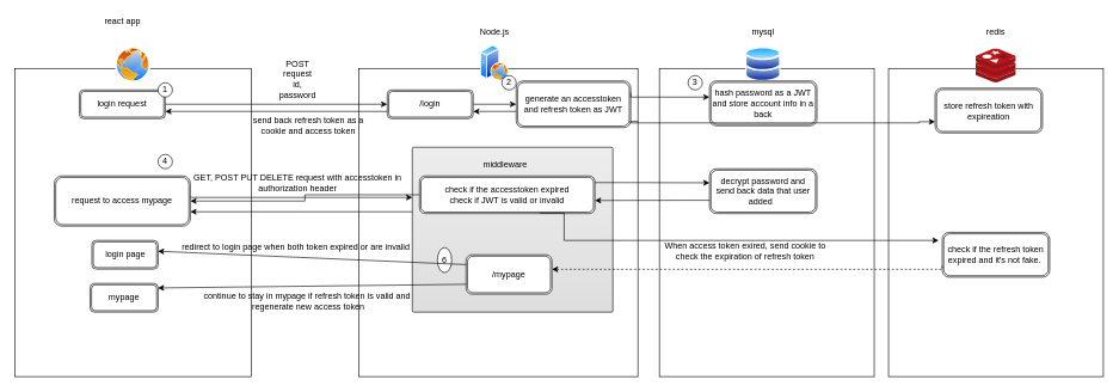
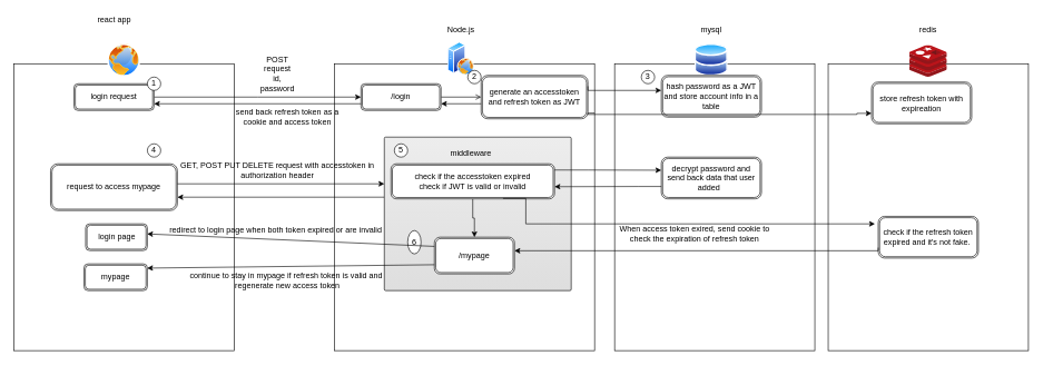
  <mxCell id="0" />
  <mxCell id="1" parent="0" />
  <mxCell id="2" value="" style="html=1;" parent="1" vertex="1"><mxGeometry x="20" y="95" width="330" height="430" as="geometry" /></mxCell>
  <mxCell id="3" value="" style="html=1;" parent="1" vertex="1"><mxGeometry x="500" y="95" width="390" height="430" as="geometry" /></mxCell>
  <mxCell id="4" value="send back refresh token as a cookie and access token" style="text;html=1;strokeColor=none;fillColor=none;align=center;verticalAlign=middle;whiteSpace=wrap;rounded=0;" parent="1" vertex="1"><mxGeometry x="345" y="165" width="170" height="20" as="geometry" /></mxCell>
  <mxCell id="5" value="" style="aspect=fixed;perimeter=ellipsePerimeter;html=1;align=center;shadow=0;dashed=0;spacingTop=3;image;image=img/lib/active_directory/internet_globe.svg;" parent="1" vertex="1"><mxGeometry x="160" y="65" width="50" height="50" as="geometry" /></mxCell>
  <mxCell id="6" value="react app" style="text;html=1;strokeColor=none;fillColor=none;align=center;verticalAlign=middle;whiteSpace=wrap;rounded=0;" parent="1" vertex="1"><mxGeometry x="142.5" y="20" width="55" height="20" as="geometry" /></mxCell>
  <mxCell id="7" value="" style="aspect=fixed;perimeter=ellipsePerimeter;html=1;align=center;shadow=0;dashed=0;spacingTop=3;image;image=img/lib/active_directory/web_server.svg;" parent="1" vertex="1"><mxGeometry x="670" y="62.5" width="40" height="50" as="geometry" /></mxCell>
  <mxCell id="8" value="Node.js" style="text;html=1;strokeColor=none;fillColor=none;align=center;verticalAlign=middle;whiteSpace=wrap;rounded=0;" parent="1" vertex="1"><mxGeometry x="640" y="35" width="100" height="20" as="geometry" /></mxCell>
  <mxCell id="9" style="edgeStyle=orthogonalEdgeStyle;rounded=0;orthogonalLoop=1;jettySize=auto;html=1;" parent="1" source="10" edge="1"><mxGeometry relative="1" as="geometry"><mxPoint x="540" y="145" as="targetPoint" /></mxGeometry></mxCell>
  <mxCell id="10" value="login request" style="shape=ext;double=1;rounded=1;whiteSpace=wrap;html=1;" parent="1" vertex="1"><mxGeometry x="110" y="125" width="120" height="40" as="geometry" /></mxCell>
- <mxCell id="11" style="edgeStyle=orthogonalEdgeStyle;rounded=0;orthogonalLoop=1;jettySize=auto;html=1;" parent="1" source="12" target="14" edge="1"><mxGeometry relative="1" as="geometry" /></mxCell>
+ <mxCell id="11" style="edgeStyle=orthogonalEdgeStyle;rounded=0;orthogonalLoop=1;jettySize=auto;html=1;endArrow=open;" parent="1" source="12" target="14" edge="1"><mxGeometry relative="1" as="geometry" /></mxCell>
  <mxCell id="12" value="/login" style="shape=ext;double=1;rounded=1;whiteSpace=wrap;html=1;" parent="1" vertex="1"><mxGeometry x="540" y="125" width="120" height="40" as="geometry" /></mxCell>
  <mxCell id="13" value="POST request&lt;br&gt;id,&lt;br&gt;password" style="text;html=1;strokeColor=none;fillColor=none;align=center;verticalAlign=middle;whiteSpace=wrap;rounded=0;" parent="1" vertex="1"><mxGeometry x="380" y="85" width="70" height="50" as="geometry" /></mxCell>
  <mxCell id="14" value="generate an accesstoken and refresh token as JWT" style="shape=ext;double=1;rounded=1;whiteSpace=wrap;html=1;" parent="1" vertex="1"><mxGeometry x="720" y="112.5" width="160" height="65" as="geometry" /></mxCell>
  <mxCell id="15" value="1" style="ellipse;whiteSpace=wrap;html=1;aspect=fixed;" parent="1" vertex="1"><mxGeometry x="220" y="115" width="20" height="20" as="geometry" /></mxCell>
  <mxCell id="16" value="2" style="ellipse;whiteSpace=wrap;html=1;aspect=fixed;" parent="1" vertex="1"><mxGeometry x="700" y="105" width="20" height="20" as="geometry" /></mxCell>
  <mxCell id="17" value="" style="endArrow=classic;html=1;" parent="1" edge="1"><mxGeometry width="50" height="50" relative="1" as="geometry"><mxPoint x="720" y="155" as="sourcePoint" /><mxPoint x="660" y="155" as="targetPoint" /><Array as="points" /></mxGeometry></mxCell>
  <mxCell id="18" value="" style="html=1;" parent="1" vertex="1"><mxGeometry x="920" y="95" width="300" height="430" as="geometry" /></mxCell>
  <mxCell id="19" value="" style="aspect=fixed;perimeter=ellipsePerimeter;html=1;align=center;shadow=0;dashed=0;spacingTop=3;image;image=img/lib/active_directory/databases.svg;" parent="1" vertex="1"><mxGeometry x="1040" y="65" width="50" height="49" as="geometry" /></mxCell>
  <mxCell id="20" value="mysql" style="text;html=1;strokeColor=none;fillColor=none;align=center;verticalAlign=middle;whiteSpace=wrap;rounded=0;" parent="1" vertex="1"><mxGeometry x="1015" y="35" width="100" height="20" as="geometry" /></mxCell>
  <mxCell id="21" value="" style="endArrow=classic;html=1;" parent="1" edge="1"><mxGeometry width="50" height="50" relative="1" as="geometry"><mxPoint x="540" y="155" as="sourcePoint" /><mxPoint x="230" y="155" as="targetPoint" /><Array as="points"><mxPoint x="230" y="155" /></Array></mxGeometry></mxCell>
- <mxCell id="22" value="hash password as a JWT and store account info in a back" style="shape=ext;double=1;rounded=1;whiteSpace=wrap;html=1;" parent="1" vertex="1"><mxGeometry x="990" y="112.5" width="150" height="62.5" as="geometry" /></mxCell>
+ <mxCell id="22" value="hash password as a JWT and store account info in a table" style="shape=ext;double=1;rounded=1;whiteSpace=wrap;html=1;" parent="1" vertex="1"><mxGeometry x="990" y="112.5" width="150" height="62.5" as="geometry" /></mxCell>
  <mxCell id="23" value="" style="edgeStyle=orthogonalEdgeStyle;rounded=0;orthogonalLoop=1;jettySize=auto;html=1;exitX=1;exitY=0.25;exitDx=0;exitDy=0;" parent="1" source="14" edge="1"><mxGeometry relative="1" as="geometry"><mxPoint x="950" y="135" as="sourcePoint" /><mxPoint x="990" y="135" as="targetPoint" /><Array as="points"><mxPoint x="880" y="135" /></Array></mxGeometry></mxCell>
  <mxCell id="24" value="3" style="ellipse;whiteSpace=wrap;html=1;aspect=fixed;" parent="1" vertex="1"><mxGeometry x="960" y="105" width="20" height="20" as="geometry" /></mxCell>
  <mxCell id="25" value="request to access mypage" style="shape=ext;double=1;rounded=1;whiteSpace=wrap;html=1;" parent="1" vertex="1"><mxGeometry x="75" y="245" width="190" height="70" as="geometry" /></mxCell>
  <mxCell id="26" value="" style="endArrow=classic;html=1;" parent="1" edge="1"><mxGeometry width="50" height="50" relative="1" as="geometry"><mxPoint x="575" y="295" as="sourcePoint" /><mxPoint x="265" y="295" as="targetPoint" /><Array as="points"><mxPoint x="265" y="295" /></Array></mxGeometry></mxCell>
  <mxCell id="27" style="edgeStyle=orthogonalEdgeStyle;rounded=0;orthogonalLoop=1;jettySize=auto;html=1;" parent="1" edge="1"><mxGeometry relative="1" as="geometry"><mxPoint x="575" y="275" as="targetPoint" /><mxPoint x="265" y="275" as="sourcePoint" /></mxGeometry></mxCell>
  <mxCell id="28" value="GET, POST PUT DELETE request with accesstoken in authorization header" style="text;html=1;strokeColor=none;fillColor=none;align=center;verticalAlign=middle;whiteSpace=wrap;rounded=0;" parent="1" vertex="1"><mxGeometry x="260" y="245" width="310" height="20" as="geometry" /></mxCell>
  <mxCell id="29" value="4" style="ellipse;whiteSpace=wrap;html=1;aspect=fixed;" parent="1" vertex="1"><mxGeometry x="220" y="215" width="20" height="20" as="geometry" /></mxCell>
  <mxCell id="30" value="" style="html=1;shadow=0;dashed=0;shape=mxgraph.bootstrap.checkbox2;labelPosition=right;verticalLabelPosition=middle;align=left;verticalAlign=middle;gradientColor=#DEDEDE;fillColor=#EDEDED;checked=0;spacing=5;checkedFill=#0085FC;checkedStroke=#ffffff;" parent="1" vertex="1"><mxGeometry x="575" y="205" width="280" height="230" as="geometry" /></mxCell>
- <mxCell id="31" value="" style="edgeStyle=orthogonalEdgeStyle;rounded=0;orthogonalLoop=1;jettySize=auto;html=1;" parent="1" source="32" target="25" edge="1"><mxGeometry relative="1" as="geometry" /></mxCell>
+ <mxCell id="31" value="" style="edgeStyle=orthogonalEdgeStyle;rounded=0;orthogonalLoop=1;jettySize=auto;html=1;" parent="1" source="32" target="34" edge="1"><mxGeometry relative="1" as="geometry" /></mxCell>
  <mxCell id="32" value="check if the accesstoken expired&lt;br&gt;check if JWT is valid or invalid" style="shape=ext;double=1;rounded=1;whiteSpace=wrap;html=1;" parent="1" vertex="1"><mxGeometry x="585" y="245" width="245" height="52.5" as="geometry" /></mxCell>
+ <mxCell id="33" value="5" style="ellipse;whiteSpace=wrap;html=1;aspect=fixed;" parent="1" vertex="1"><mxGeometry x="590" y="215" width="20" height="20" as="geometry" /></mxCell>
  <mxCell id="34" value="/mypage" style="shape=ext;double=1;rounded=1;whiteSpace=wrap;html=1;" parent="1" vertex="1"><mxGeometry x="650" y="355" width="120" height="55" as="geometry" /></mxCell>
  <mxCell id="35" value="login page" style="shape=ext;double=1;rounded=1;whiteSpace=wrap;html=1;" parent="1" vertex="1"><mxGeometry x="127.5" y="335" width="92.5" height="40" as="geometry" /></mxCell>
  <mxCell id="36" value="mypage" style="shape=ext;double=1;rounded=1;whiteSpace=wrap;html=1;" parent="1" vertex="1"><mxGeometry x="125" y="395" width="95" height="40" as="geometry" /></mxCell>
  <mxCell id="37" value="middleware" style="text;html=1;strokeColor=none;fillColor=none;align=center;verticalAlign=middle;whiteSpace=wrap;rounded=0;" parent="1" vertex="1"><mxGeometry x="660" y="215" width="90" height="30" as="geometry" /></mxCell>
  <mxCell id="38" value="6" style="ellipse;whiteSpace=wrap;html=1;aspect=fixed;" parent="1" vertex="1"><mxGeometry x="610" y="345" width="20" height="35" as="geometry" /></mxCell>
  <mxCell id="39" value="continue to stay in mypage if refresh token is valid and&amp;nbsp;&lt;br&gt;regenerate new access token" style="text;html=1;strokeColor=none;fillColor=none;align=center;verticalAlign=middle;whiteSpace=wrap;rounded=0;" parent="1" vertex="1"><mxGeometry x="275" y="410" width="310" height="20" as="geometry" /></mxCell>
  <mxCell id="40" value="" style="endArrow=classic;html=1;exitX=0;exitY=0.75;exitDx=0;exitDy=0;" parent="1" source="34" edge="1"><mxGeometry width="50" height="50" relative="1" as="geometry"><mxPoint x="640.26" y="428.695" as="sourcePoint" /><mxPoint x="219.74" y="401.31" as="targetPoint" /><Array as="points"><mxPoint x="219.74" y="401.31" /></Array></mxGeometry></mxCell>
  <mxCell id="41" value="" style="endArrow=classic;html=1;exitX=0;exitY=0.25;exitDx=0;exitDy=0;" parent="1" source="34" edge="1"><mxGeometry width="50" height="50" relative="1" as="geometry"><mxPoint x="650" y="345" as="sourcePoint" /><mxPoint x="219.74" y="350.06" as="targetPoint" /><Array as="points"><mxPoint x="219.74" y="350.06" /></Array></mxGeometry></mxCell>
  <mxCell id="42" value="redirect to login page when both token expired or are invalid" style="text;html=1;strokeColor=none;fillColor=none;align=center;verticalAlign=middle;whiteSpace=wrap;rounded=0;" parent="1" vertex="1"><mxGeometry x="250" y="335" width="325" height="20" as="geometry" /></mxCell>
  <mxCell id="43" value="" style="html=1;" parent="1" vertex="1"><mxGeometry x="1240" y="95" width="300" height="430" as="geometry" /></mxCell>
  <mxCell id="44" value="" style="aspect=fixed;html=1;points=[];align=center;image;fontSize=12;image=img/lib/mscae/Cache_Redis_Product.svg;" parent="1" vertex="1"><mxGeometry x="1361.73" y="67.5" width="56.55" height="47.5" as="geometry" /></mxCell>
  <mxCell id="45" value="redis" style="text;html=1;strokeColor=none;fillColor=none;align=center;verticalAlign=middle;whiteSpace=wrap;rounded=0;" parent="1" vertex="1"><mxGeometry x="1340" y="35" width="100" height="20" as="geometry" /></mxCell>
  <mxCell id="46" value="store refresh token with expireation" style="shape=ext;double=1;rounded=1;whiteSpace=wrap;html=1;" parent="1" vertex="1"><mxGeometry x="1305" y="122.5" width="150" height="62.5" as="geometry" /></mxCell>
  <mxCell id="47" value="" style="edgeStyle=orthogonalEdgeStyle;rounded=0;orthogonalLoop=1;jettySize=auto;html=1;entryX=0;entryY=0.75;entryDx=0;entryDy=0;" parent="1" target="46" edge="1"><mxGeometry relative="1" as="geometry"><mxPoint x="890" y="169" as="sourcePoint" /><mxPoint x="1267.5" y="169" as="targetPoint" /><Array as="points"><mxPoint x="880" y="169" /><mxPoint x="880" y="171" /><mxPoint x="1283" y="171" /><mxPoint x="1283" y="169" /></Array></mxGeometry></mxCell>
  <mxCell id="48" value="decrypt password and send back data that user added&amp;nbsp;&amp;nbsp;" style="shape=ext;double=1;rounded=1;whiteSpace=wrap;html=1;" parent="1" vertex="1"><mxGeometry x="990" y="235" width="150" height="62.5" as="geometry" /></mxCell>
  <mxCell id="49" style="edgeStyle=orthogonalEdgeStyle;rounded=0;orthogonalLoop=1;jettySize=auto;html=1;" parent="1" edge="1"><mxGeometry relative="1" as="geometry"><mxPoint x="990" y="254.58" as="targetPoint" /><mxPoint x="830" y="254.29" as="sourcePoint" /><Array as="points"><mxPoint x="880" y="254.29" /><mxPoint x="880" y="254.29" /></Array></mxGeometry></mxCell>
  <mxCell id="50" style="edgeStyle=orthogonalEdgeStyle;rounded=0;orthogonalLoop=1;jettySize=auto;html=1;" parent="1" edge="1"><mxGeometry relative="1" as="geometry"><mxPoint x="830" y="279.29" as="targetPoint" /><mxPoint x="990" y="279" as="sourcePoint" /><Array as="points"><mxPoint x="955" y="279.29" /><mxPoint x="955" y="279.29" /></Array></mxGeometry></mxCell>
  <mxCell id="51" value="check if the refresh token expired and it's not fake.&amp;nbsp;" style="shape=ext;double=1;rounded=1;whiteSpace=wrap;html=1;" parent="1" vertex="1"><mxGeometry x="1315.01" y="323.75" width="150" height="62.5" as="geometry" /></mxCell>
  <mxCell id="52" style="edgeStyle=orthogonalEdgeStyle;rounded=0;orthogonalLoop=1;jettySize=auto;html=1;exitX=0.685;exitY=0.989;exitDx=0;exitDy=0;exitPerimeter=0;startArrow=none;" parent="1" source="32" edge="1"><mxGeometry relative="1" as="geometry"><mxPoint x="1310" y="335" as="targetPoint" /><mxPoint x="840" y="335" as="sourcePoint" /><Array as="points"><mxPoint x="787" y="297" /><mxPoint x="787" y="335" /></Array></mxGeometry></mxCell>
- <mxCell id="53" style="edgeStyle=orthogonalEdgeStyle;rounded=0;orthogonalLoop=1;jettySize=auto;html=1;exitX=0;exitY=0.75;exitDx=0;exitDy=0;entryX=1;entryY=0.369;entryDx=0;entryDy=0;entryPerimeter=0;dashed=1;" parent="1" source="51" target="34" edge="1"><mxGeometry relative="1" as="geometry"><mxPoint x="900" y="375.29" as="targetPoint" /><mxPoint x="1060" y="375" as="sourcePoint" /><Array as="points"><mxPoint x="1315" y="375" /></Array></mxGeometry></mxCell>
+ <mxCell id="53" style="edgeStyle=orthogonalEdgeStyle;rounded=0;orthogonalLoop=1;jettySize=auto;html=1;exitX=0;exitY=0.75;exitDx=0;exitDy=0;entryX=1;entryY=0.369;entryDx=0;entryDy=0;entryPerimeter=0;" parent="1" source="51" target="34" edge="1"><mxGeometry relative="1" as="geometry"><mxPoint x="900" y="375.29" as="targetPoint" /><mxPoint x="1060" y="375" as="sourcePoint" /><Array as="points"><mxPoint x="1315" y="375" /></Array></mxGeometry></mxCell>
  <mxCell id="54" value="When access token exired, send cookie to check the expiration of refresh token" style="text;html=1;strokeColor=none;fillColor=none;align=center;verticalAlign=middle;whiteSpace=wrap;rounded=0;" parent="1" vertex="1"><mxGeometry x="910" y="335" width="260" height="30" as="geometry" /></mxCell>
